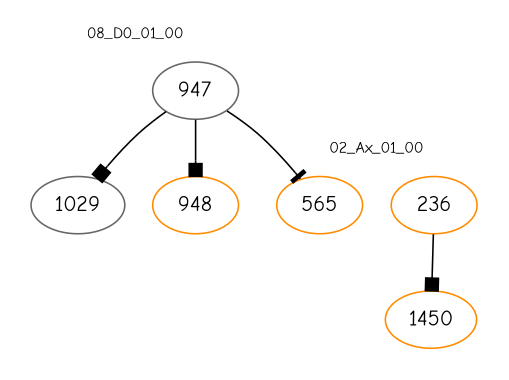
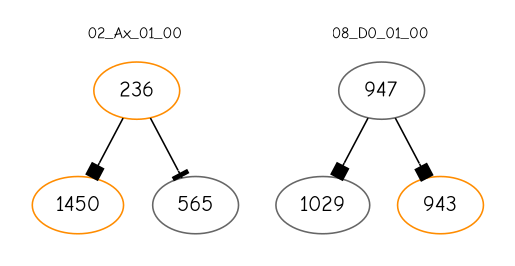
  digraph {
    fontname="Comic Neue"
    node [color=darkorange fontname="Comic Neue"]
    edge [arrowhead=box color=black fontname="Comic Neue"]
    n1 [label=236]
    n2 [label=1450]
-   n3 [label=565]
+   n3 [color=gray40 label=565]
    n4 [color=gray40 label=947]
    n5 [color=gray40 label=1029]
-   n6 [label=948]
+   n6 [label=943]
    subgraph cluster_1 {
      color=white
      fontsize=10
      label="02_Ax_01_00"
      n1
      n2
      n3
    }
    subgraph cluster_2 {
      color=white
      fontsize=10
      label="08_D0_01_00"
      n4
      n5
      n6
    }
    n1 -> n2
-   n4 -> n3 [arrowhead=tee]
+   n1 -> n3 [arrowhead=tee]
    n4 -> n5
    n4 -> n6
  }
